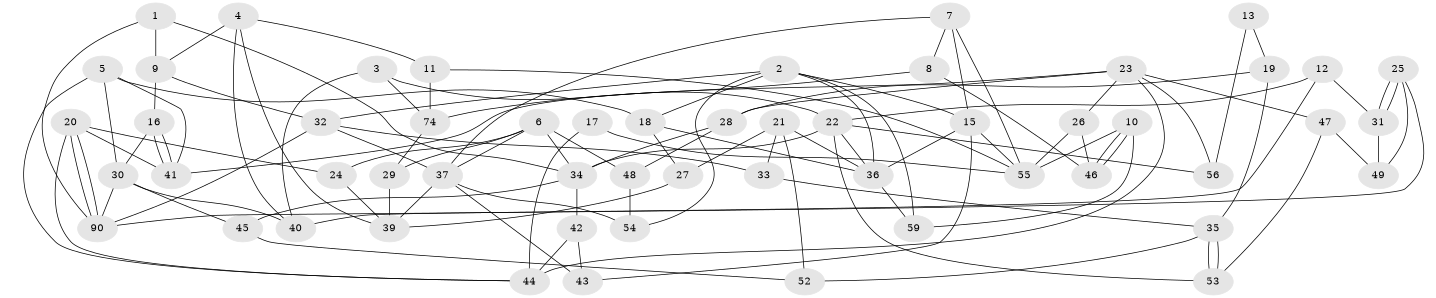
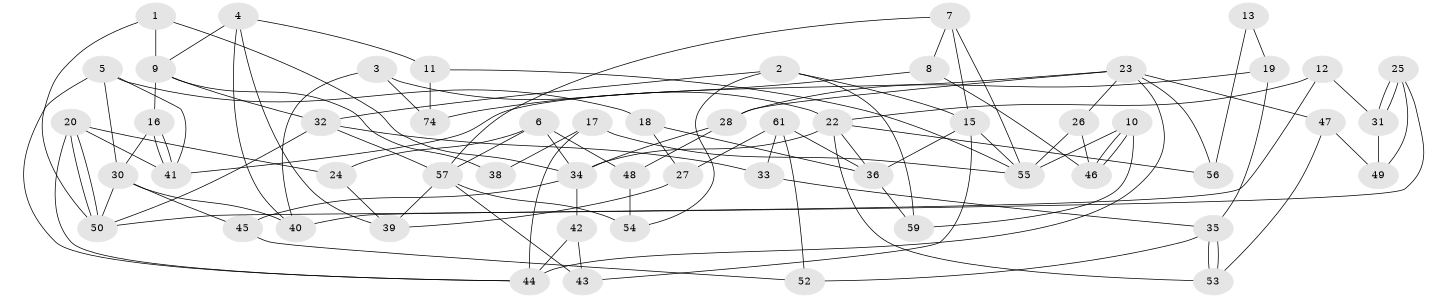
  graph {
    node [color=gray90 style=filled]
    1
    9
    34
-   50 [label=90]
+   50
    32
    16
+   38
    45
    42
    2
    15
    18
    36
    n14 [label=59]
    54
    55
    43
    27
-   37
+   37 [label=57]
    33
    n21 [label=74]
    3
    22
    40
-   29
    56
    53
    4
    11
    39
    5
    30
    41
    44
    6
    24
    48
    7
    8
    46
    10
    12
    31
    49
    13
    19
    28
    35
    17
    52
    20
-   21
+   21 [label=61]
    23
    26
    47
    25
    1 -- 9
    1 -- 34
    1 -- 50
    9 -- 32
    9 -- 16
+   9 -- 38
    34 -- 45
    34 -- 42
    32 -- 50
    32 -- 37
    32 -- 33
    16 -- 30
    16 -- 41
    16 -- 41
    45 -- 52
    42 -- 43
    42 -- 44
    2 -- 32
    2 -- 15
-   2 -- 18
-   2 -- 36
    2 -- n14
    2 -- 54
    15 -- 36
    15 -- 55
    15 -- 43
    18 -- 36
    18 -- 27
    36 -- n14
    27 -- 39
    37 -- 54
    37 -- 43
    37 -- 39
    33 -- 35
-   n21 -- 29
    3 -- n21
    3 -- 22
    3 -- 40
    22 -- 34
    22 -- 36
    22 -- 56
    22 -- 53
-   29 -- 39
    4 -- 9
    4 -- 40
    4 -- 11
    4 -- 39
    11 -- 55
    11 -- n21
    5 -- 18
    5 -- 30
    5 -- 41
    5 -- 44
    30 -- 50
    30 -- 45
    30 -- 40
    6 -- 34
    6 -- 37
-   6 -- 29
    6 -- 24
    6 -- 48
    24 -- 39
    48 -- 54
    7 -- 15
    7 -- 55
    7 -- 37
    7 -- 8
    8 -- n21
    8 -- 46
    10 -- n14
    10 -- 55
    10 -- 46
    10 -- 46
    12 -- 22
    12 -- 40
    12 -- 31
    31 -- 49
    13 -- 56
    13 -- 19
    19 -- 28
    19 -- 35
    28 -- 34
    28 -- 48
    35 -- 53
    35 -- 53
    35 -- 52
+   17 -- 38
    17 -- 55
    17 -- 44
    20 -- 50
    20 -- 50
    20 -- 41
    20 -- 44
    20 -- 24
    21 -- 36
    21 -- 27
    21 -- 33
    21 -- 52
    23 -- 56
    23 -- 41
    23 -- 44
    23 -- 28
    23 -- 26
    23 -- 47
    26 -- 55
    26 -- 46
    47 -- 53
    47 -- 49
    25 -- 50
    25 -- 31
    25 -- 31
    25 -- 49
  }
